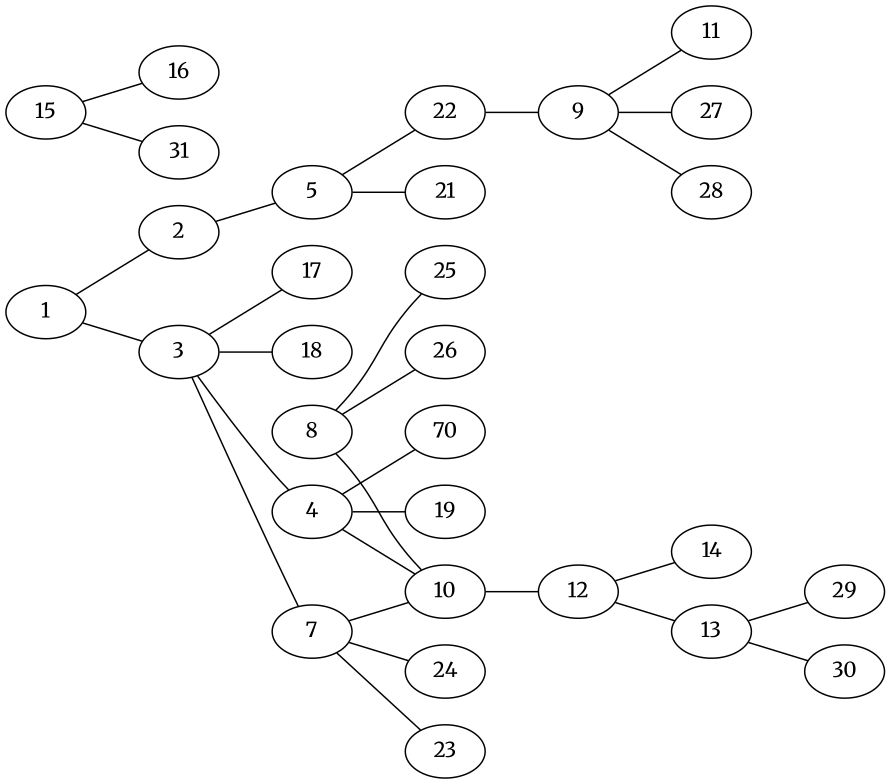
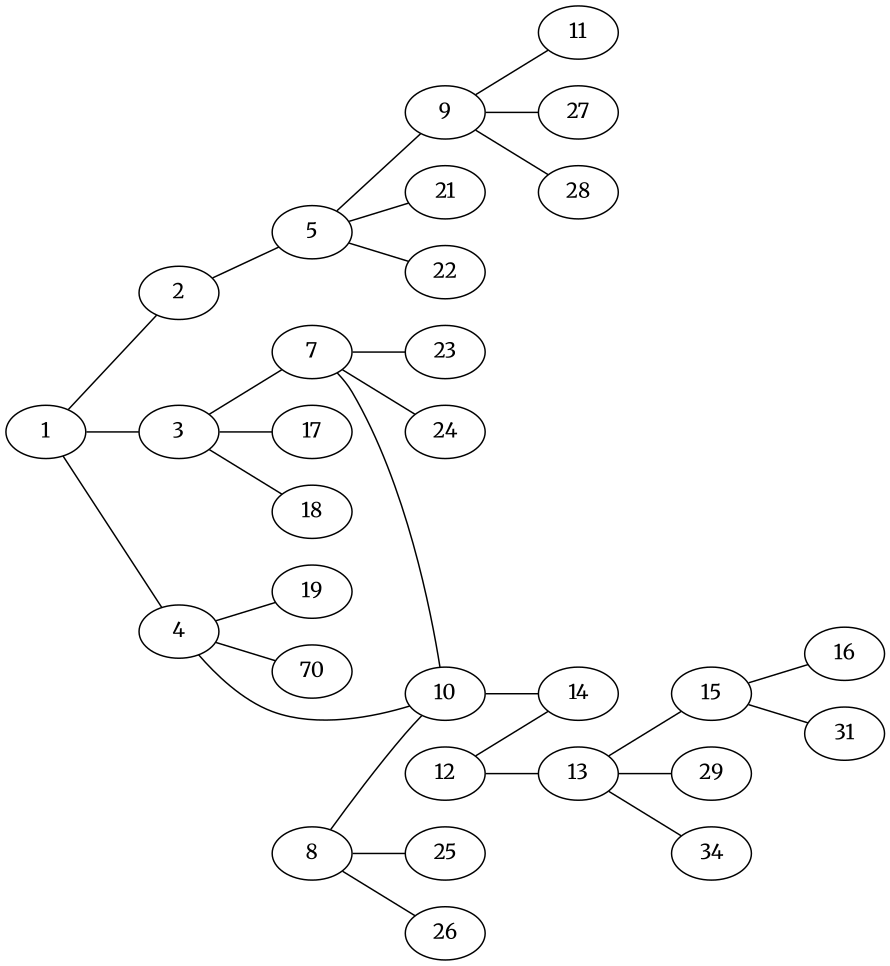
  graph {
    fontname=Merriweather
    rankdir=LR
    node [chem=H fontname=Merriweather]
    edge [fontname=Merriweather valence=1]
    1 [chem=N]
    2 [chem=C]
    3 [chem=C]
    4 [chem=C]
    5 [chem=C]
    7 [chem=C]
    17
    18
    19
    n10 [label=70]
    10 [chem=N]
    9 [chem=C]
    21
    22
    23
    24
    8 [chem=C]
    25
    26
    11 [chem=Br]
    27
    28
    12 [chem=C]
    13 [chem=C]
    14 [chem=O]
    15 [chem=C]
    29
-   30
+   30 [label=34]
    16 [chem=Br]
    31
    1 -- 2
    1 -- 3
-   3 -- 4
+   1 -- 4
    2 -- 5
    3 -- 7
    3 -- 17
    3 -- 18
    4 -- 19
    4 -- n10
    4 -- 10
-   22 -- 9
+   5 -- 9
    5 -- 21
    5 -- 22
    7 -- 10
    7 -- 23
    7 -- 24
-   10 -- 12
+   10 -- 14
    9 -- 11
    9 -- 27
    9 -- 28
    8 -- 10
    8 -- 25
    8 -- 26
    12 -- 13
    12 -- 14 [valence=2]
+   13 -- 15
    13 -- 29
    13 -- 30
    15 -- 16
    15 -- 31
  }
